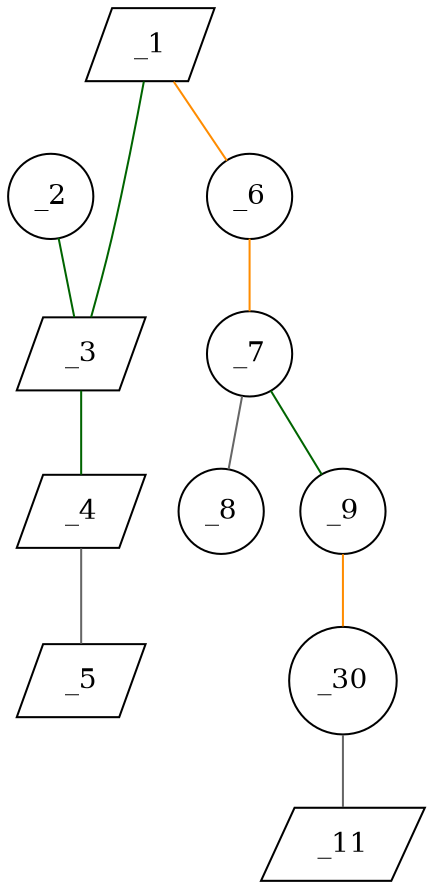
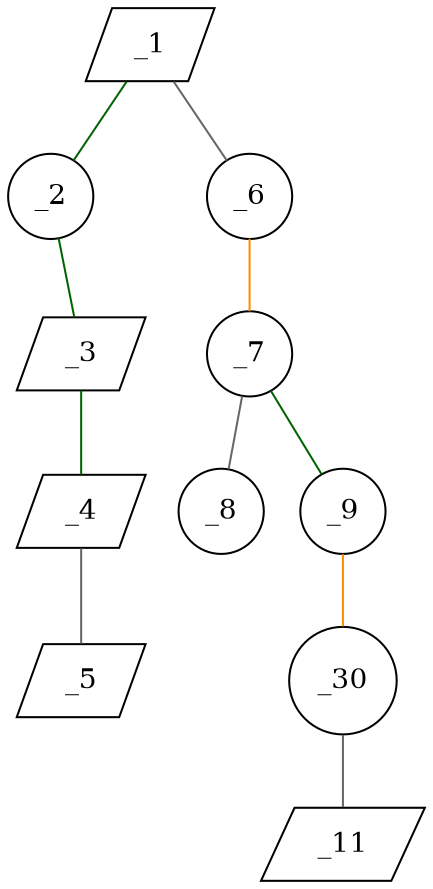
  graph {
    node [charge=0 chem=1 shape=circle symbol="C  " x=5.4641 y=0]
    edge [color=darkgreen valence=1]
    _1 [shape=parallelogram y=-0.5]
    _2 [x=6.3301]
    _6 [x=4.5981]
    _3 [shape=parallelogram x=6.3301 y=1]
    _7 [chem=5 symbol="S  " x=3.732 y=-0.5]
    _4 [shape=parallelogram y=1.5]
    _8 [chem=2 symbol="O  " x=3.732 y=-1.5]
    _9 [x=2.866]
    _5 [shape=parallelogram x=4.5981 y=1]
    n10 [label=_30 x=2.866 y=1]
    _11 [chem=2 shape=parallelogram symbol="O  " x=2 y=1.5]
-   _1 -- _3
-   _1 -- _6 [color=darkorange valence=2]
+   _1 -- _2
+   _1 -- _6 [color=gray40 valence=2]
    _2 -- _3 [valence=2]
    _6 -- _7 [color=darkorange]
    _3 -- _4
    _7 -- _8 [color=gray40 valence=2]
    _7 -- _9
    _4 -- _5 [color=gray40 valence=2]
    _9 -- n10 [color=darkorange]
    n10 -- _11 [color=gray40 valence=2]
  }
